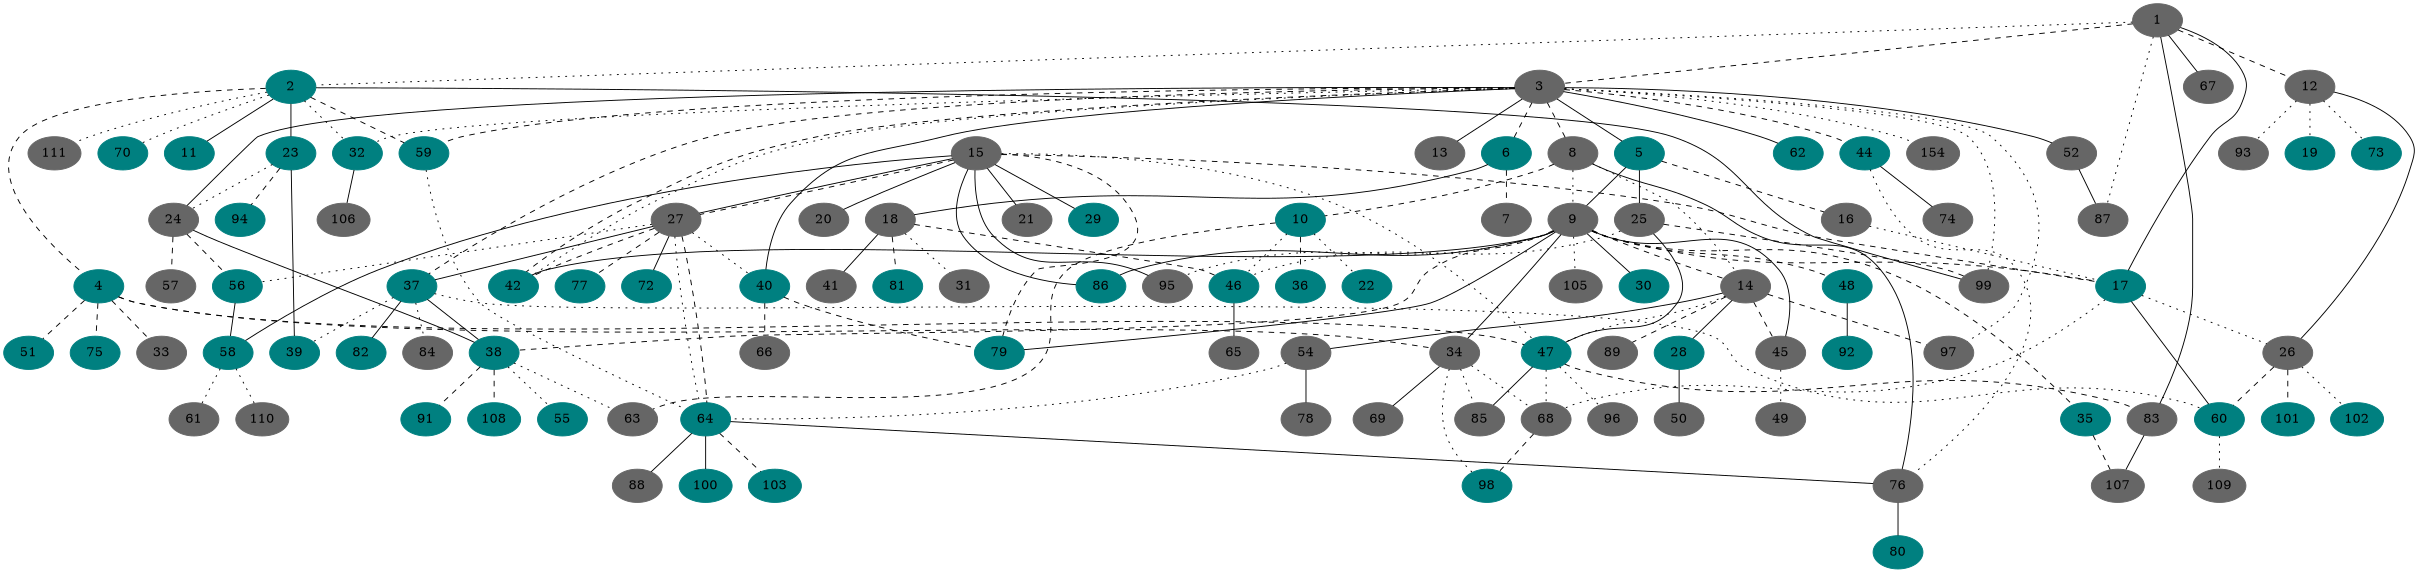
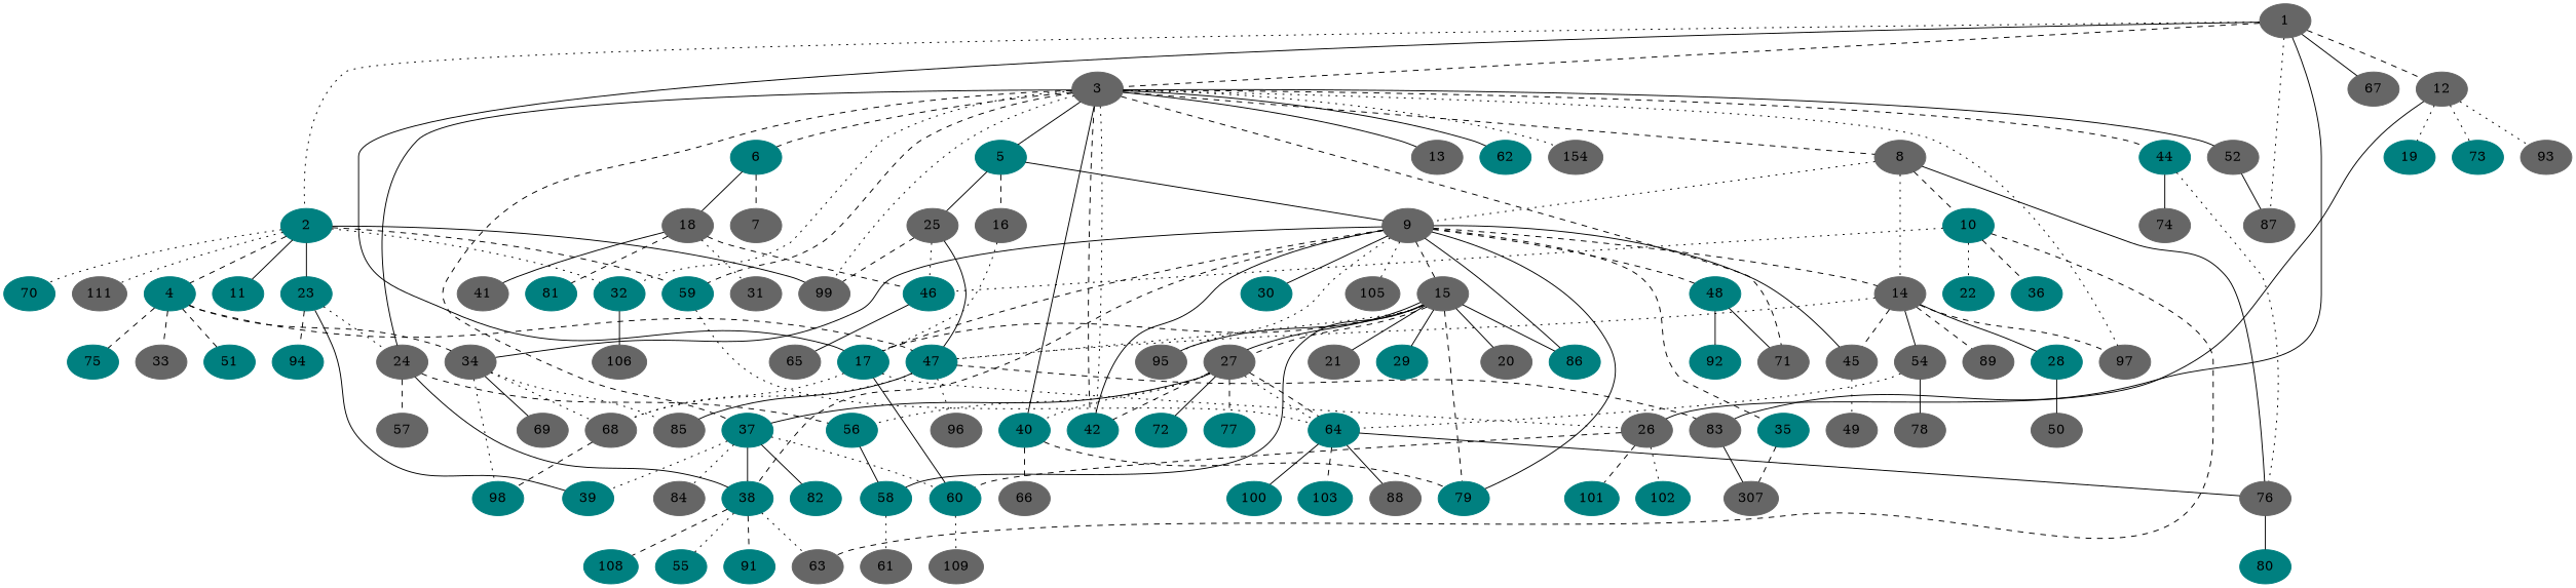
  graph {
    node [color=gray40 style=filled]
    edge [style=solid]
    2 [color=teal]
    1
    3
    12
    17 [color=teal]
    67
    83
    87
    4 [color=teal]
    11 [color=teal]
    23 [color=teal]
    32 [color=teal]
    59 [color=teal]
    70 [color=teal]
    99
    111
    5 [color=teal]
    6 [color=teal]
    8
    13
    24
    37 [color=teal]
    40 [color=teal]
    42 [color=teal]
    44 [color=teal]
    52
    62 [color=teal]
+   71
    97
    n30 [label=154]
    19 [color=teal]
    26
    73 [color=teal]
    93
    60 [color=teal]
    68
-   107
+   107 [label=307]
    33
    34
    47 [color=teal]
    51 [color=teal]
    75 [color=teal]
    39 [color=teal]
    94 [color=teal]
    106
    64 [color=teal]
    9
    16
    25
    7
    18
    10 [color=teal]
    14
    76
    38 [color=teal]
    56 [color=teal]
    57
    82 [color=teal]
    84
    79 [color=teal]
    66
    74
    69
    85
    98 [color=teal]
    96
    15
    30 [color=teal]
    35 [color=teal]
    45
    48 [color=teal]
    86 [color=teal]
    95
    105
    46 [color=teal]
    31
    41
    81 [color=teal]
    22 [color=teal]
    36 [color=teal]
    63
    28 [color=teal]
    54
    89
    80 [color=teal]
    20
    21
    27
    29 [color=teal]
    58 [color=teal]
    55 [color=teal]
    91 [color=teal]
    108 [color=teal]
    49
    92 [color=teal]
    65
    101 [color=teal]
    102 [color=teal]
    50
    78
    72 [color=teal]
    77 [color=teal]
    61
-   110
    109
    88
    100 [color=teal]
    103 [color=teal]
    2 -- 4 [style=dashed]
    2 -- 11
    2 -- 23
    2 -- 32 [style=dotted]
    2 -- 59 [style=dashed]
    2 -- 70 [style=dotted]
    2 -- 99
    2 -- 111 [style=dotted]
    1 -- 2 [style=dotted]
    1 -- 3 [style=dashed]
    1 -- 12 [style=dashed]
    1 -- 17
    1 -- 67
    1 -- 83
    1 -- 87 [style=dotted]
    3 -- 32 [style=dotted]
    3 -- 59 [style=dashed]
    3 -- 99 [style=dotted]
    3 -- 5
    3 -- 6 [style=dashed]
    3 -- 8 [style=dashed]
    3 -- 13
    3 -- 24
    3 -- 37 [style=dashed]
    3 -- 40
    3 -- 42 [style=dashed]
    3 -- 42 [style=dotted]
    3 -- 44 [style=dashed]
    3 -- 52
    3 -- 62
+   3 -- 71 [style=dashed]
    3 -- 97 [style=dotted]
    3 -- n30 [style=dotted]
    12 -- 19 [style=dotted]
    12 -- 26
    12 -- 73 [style=dotted]
    12 -- 93 [style=dotted]
    17 -- 26 [style=dotted]
    17 -- 60
    17 -- 68 [style=dotted]
    83 -- 107
    4 -- 33 [style=dashed]
    4 -- 34 [style=dashed]
    4 -- 47 [style=dashed]
    4 -- 51 [style=dashed]
    4 -- 75 [style=dashed]
    23 -- 24 [style=dotted]
    23 -- 39
    23 -- 94 [style=dashed]
    32 -- 106
    59 -- 64 [style=dotted]
    5 -- 9
    5 -- 16 [style=dashed]
    5 -- 25
    6 -- 7 [style=dashed]
    6 -- 18
    8 -- 9 [style=dotted]
    8 -- 10 [style=dashed]
    8 -- 14 [style=dotted]
    8 -- 76
    24 -- 38
    24 -- 56 [style=dashed]
    24 -- 57 [style=dashed]
    37 -- 60 [style=dotted]
    37 -- 39 [style=dotted]
    37 -- 38
    37 -- 82
    37 -- 84 [style=dotted]
    40 -- 79 [style=dashed]
    40 -- 66 [style=dashed]
    44 -- 76 [style=dotted]
    44 -- 74
    52 -- 87
    26 -- 60 [style=dashed]
    26 -- 101 [style=dashed]
    26 -- 102 [style=dotted]
    60 -- 109 [style=dotted]
    68 -- 98 [style=dashed]
    34 -- 68 [style=dotted]
    34 -- 69
    34 -- 85 [style=dotted]
    34 -- 98 [style=dotted]
    47 -- 83 [style=dashed]
    47 -- 68 [style=dotted]
    47 -- 85
    47 -- 96 [style=dotted]
    64 -- 76
    64 -- 88
    64 -- 100
    64 -- 103 [style=dashed]
    9 -- 17 [style=dashed]
    9 -- 42
    9 -- 34
    9 -- 14 [style=dashed]
    9 -- 38 [style=dashed]
    9 -- 79
+   9 -- 15 [style=dashed]
    9 -- 30
    9 -- 35 [style=dashed]
    9 -- 45
    9 -- 48 [style=dashed]
    9 -- 86
    9 -- 95 [style=dotted]
    9 -- 105 [style=dotted]
    16 -- 17 [style=dotted]
    25 -- 99 [style=dashed]
    25 -- 47
    25 -- 46 [style=dotted]
    18 -- 46 [style=dashed]
    18 -- 31 [style=dotted]
    18 -- 41
    18 -- 81 [style=dashed]
    10 -- 46 [style=dotted]
    10 -- 22 [style=dotted]
    10 -- 36 [style=dashed]
    10 -- 63 [style=dashed]
    14 -- 97 [style=dashed]
    14 -- 47 [style=dotted]
    14 -- 45 [style=dashed]
    14 -- 28
    14 -- 54
    14 -- 89 [style=dashed]
    76 -- 80
    38 -- 63 [style=dotted]
    38 -- 55 [style=dotted]
    38 -- 91 [style=dashed]
    38 -- 108 [style=dashed]
    56 -- 58
    15 -- 17 [style=dashed]
    15 -- 47 [style=dotted]
    15 -- 79 [style=dashed]
    15 -- 86
    15 -- 95
    15 -- 20
    15 -- 21
    15 -- 27
    15 -- 27 [style=dashed]
    15 -- 29
    15 -- 58
    35 -- 107 [style=dashed]
    45 -- 49 [style=dotted]
+   48 -- 71
    48 -- 92
    46 -- 65
    28 -- 50
    54 -- 64 [style=dotted]
    54 -- 78
    27 -- 37
    27 -- 40 [style=dotted]
    27 -- 42 [style=dashed]
    27 -- 64 [style=dotted]
    27 -- 64 [style=dashed]
    27 -- 56 [style=dotted]
    27 -- 72
    27 -- 77 [style=dashed]
    58 -- 61 [style=dotted]
-   58 -- 110 [style=dotted]
  }
